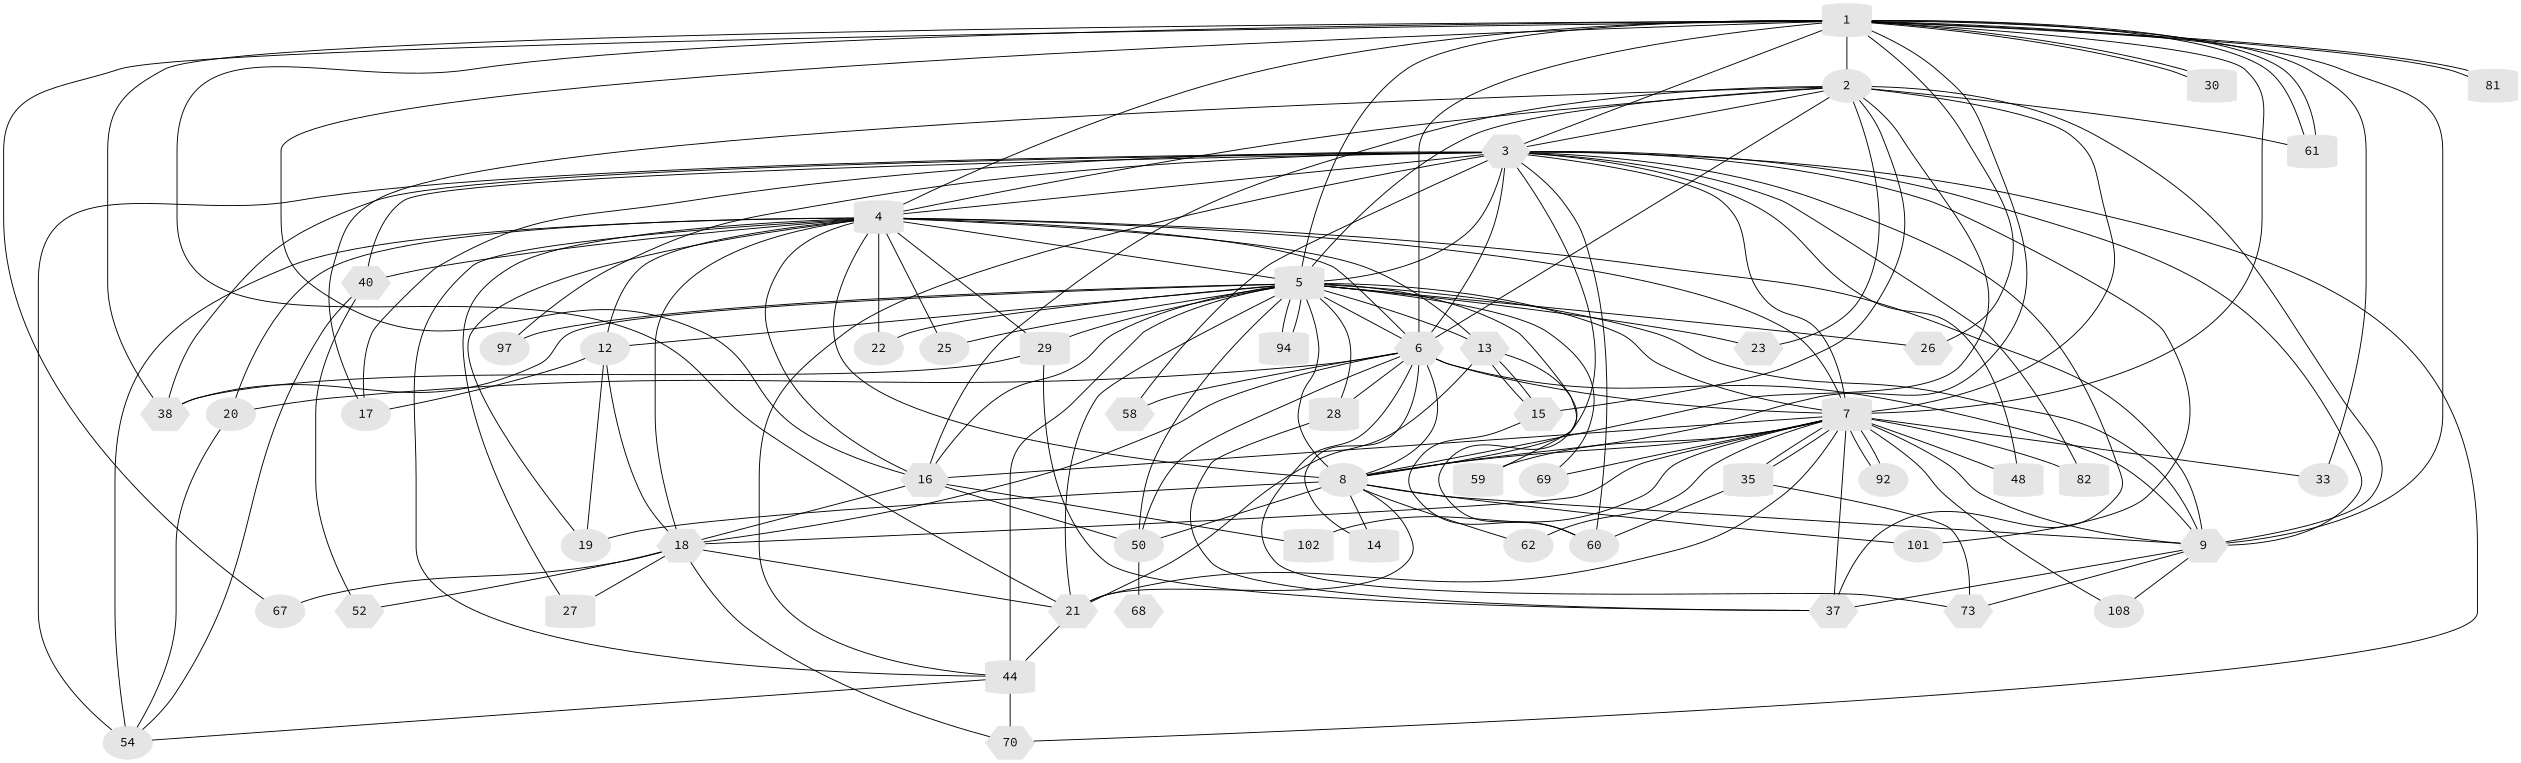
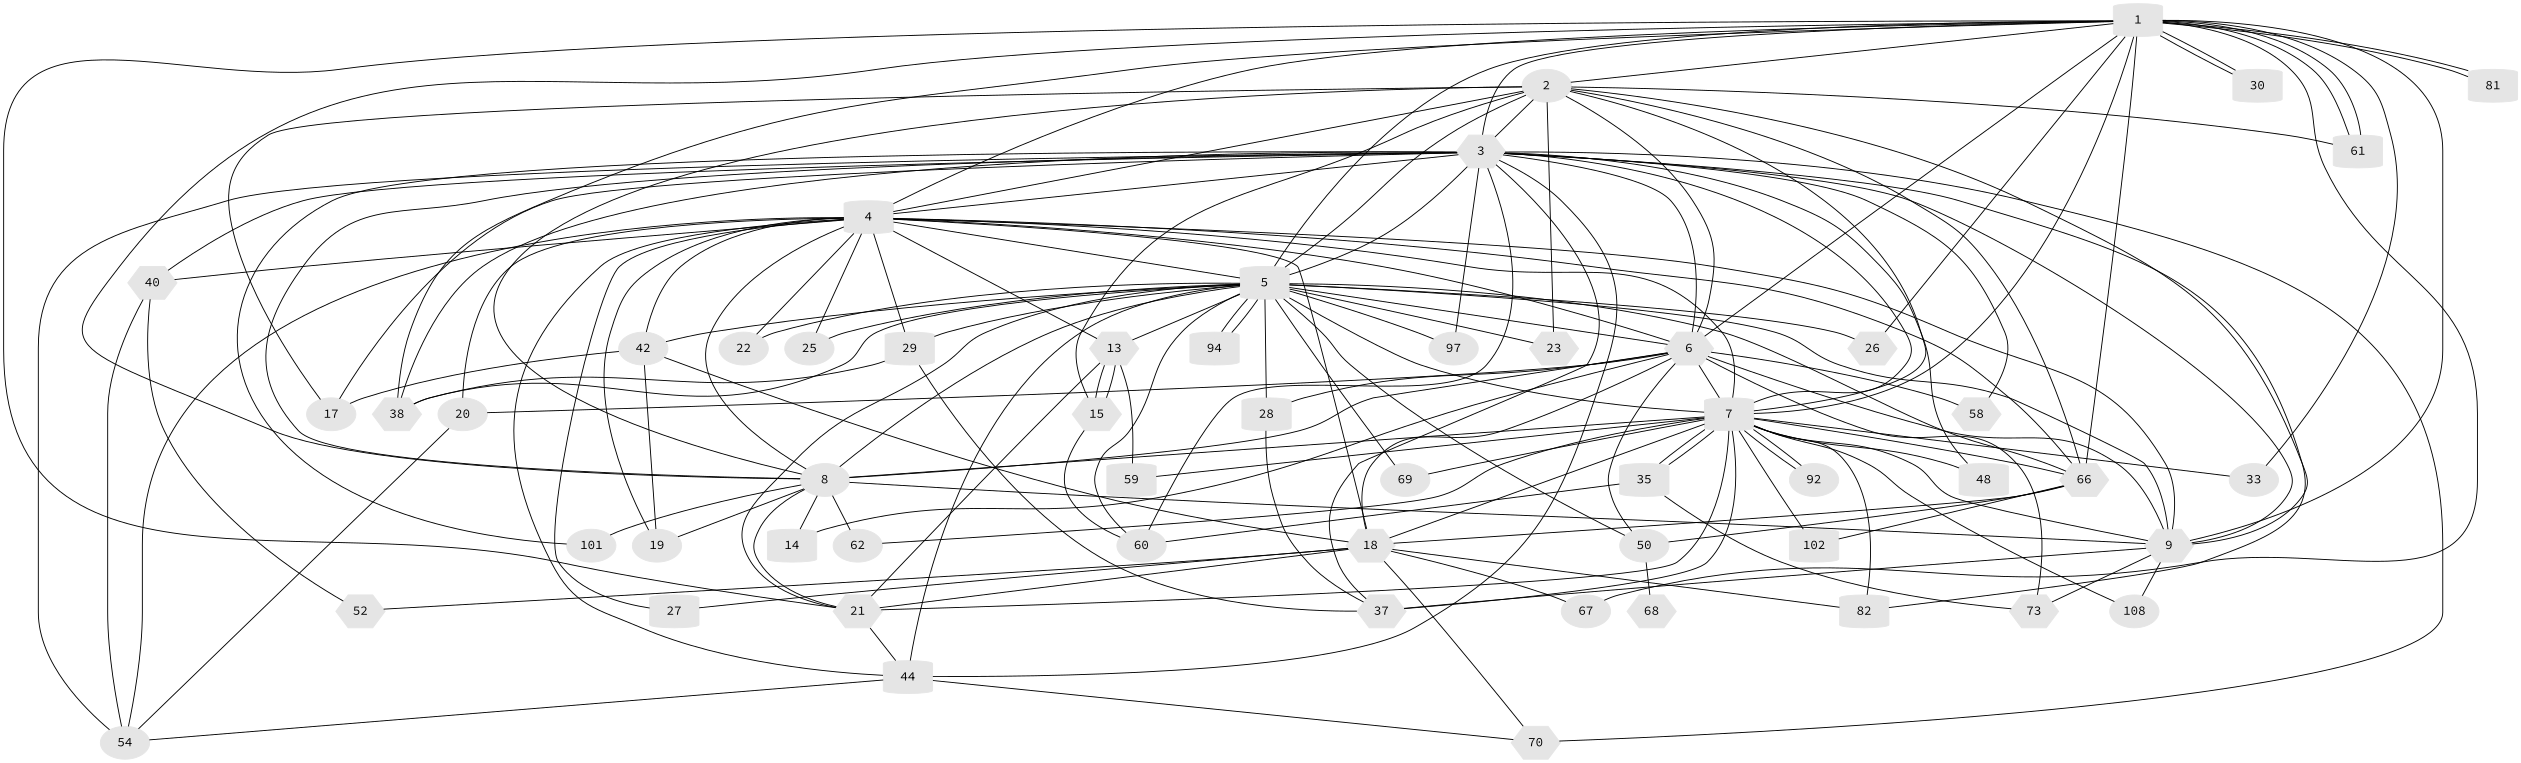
  graph {
    fontname="Source Code Pro"
    node [color=gray90 fontname="Source Code Pro" shape=ellipse style=filled]
    edge [fontname="Source Code Pro"]
    1 [shape=cylinder]
    2
    3 [shape=hexagon]
    4 [shape=cylinder]
    5 [shape=cylinder super="+11+87+76+71+99+100+10"]
    6 [shape=hexagon]
    7 [shape=cylinder]
    8
    9 [shape=hexagon]
-   16 [shape=hexagon super="+32"]
+   16 [shape=hexagon super="+32" label=66]
    21 [shape=hexagon super="+24+42+56"]
    26 [shape=hexagon]
    30 [shape=cylinder]
    33
    38 [shape=hexagon super="+63"]
    61 [shape=cylinder super="+80"]
    67
    81 [shape=cylinder]
    15 [shape=hexagon super="+46"]
    17 [super="+55"]
    23 [shape=hexagon]
    37 [shape=hexagon super="+84+64"]
    40 [shape=hexagon super="+93"]
    n24 [label=48 shape=cylinder]
    44 [shape=cylinder super="+49"]
    54 [super="+77"]
    58 [shape=hexagon]
    60
    70 [shape=hexagon]
    82 [shape=cylinder]
    97
    101
    29 [shape=cylinder]
-   12
+   12 [label=42]
    13 [shape=hexagon]
    18 [shape=hexagon super="+96+36+45+57"]
    19 [super="+31"]
    20
    22 [super="+34"]
    25
    27 [shape=cylinder]
    28 [shape=cylinder super="+83"]
    50 [super="+51"]
    69
    94 [shape=cylinder]
    14 [shape=cylinder]
    73 [shape=hexagon]
    35 [shape=cylinder super="+88"]
    59 [shape=cylinder super="+113"]
    62 [super="+86"]
    92
    102 [shape=cylinder]
    108
    52 [shape=hexagon]
    68 [shape=hexagon]
    1 -- 2
    1 -- 3
    1 -- 4
    1 -- 5 [weight=4]
    1 -- 6
    1 -- 7
    1 -- 8
    1 -- 9
    1 -- 16
    1 -- 21
    1 -- 26
    1 -- 30
    1 -- 30
    1 -- 33
    1 -- 38
    1 -- 61
    1 -- 61
    1 -- 67
    1 -- 81
    1 -- 81
    2 -- 3
    2 -- 4
    2 -- 5 [weight=2]
    2 -- 6
    2 -- 7
    2 -- 8
    2 -- 9
    2 -- 16
    2 -- 61
    2 -- 15
    2 -- 17
    2 -- 23
    3 -- 4
    3 -- 5 [weight=3]
    3 -- 6
    3 -- 7
    3 -- 8
    3 -- 9
    3 -- 38
    3 -- 17
    3 -- 37
    3 -- 40
    3 -- n24
    3 -- 44
    3 -- 54 [weight=2]
    3 -- 58
    3 -- 60
    3 -- 70
    3 -- 82
    3 -- 97
    3 -- 101
    4 -- 5 [weight=3]
    4 -- 6
    4 -- 7
    4 -- 8
    4 -- 9
    4 -- 16
    4 -- 40
    4 -- 44
    4 -- 54
    4 -- 29
    4 -- 12
    4 -- 13
    4 -- 18
    4 -- 19
    4 -- 20
    4 -- 22 [weight=2]
    4 -- 25
    4 -- 27
    5 -- 6 [weight=2]
    5 -- 7 [weight=3]
    5 -- 8 [weight=4]
    5 -- 9 [weight=3]
    5 -- 16 [weight=3]
    5 -- 21
    5 -- 26
    5 -- 38
    5 -- 23
    5 -- 44 [weight=3]
    5 -- 60
    5 -- 97
    5 -- 29
    5 -- 12
    5 -- 13 [weight=3]
    5 -- 22
    5 -- 25
    5 -- 28
    5 -- 50
    5 -- 69
    5 -- 94
    5 -- 94
    6 -- 7
    6 -- 8
    6 -- 9
    6 -- 58
    6 -- 18
    6 -- 20
    6 -- 28
    6 -- 50
    6 -- 14
    6 -- 73
    7 -- 8
    7 -- 9
    7 -- 16
    7 -- 21
    7 -- 33
    7 -- 37 [weight=2]
    7 -- n24
    7 -- 82
    7 -- 18
    7 -- 69
    7 -- 35
    7 -- 35
    7 -- 59
    7 -- 62 [weight=2]
    7 -- 92
    7 -- 92
    7 -- 102
    7 -- 108
    8 -- 9
    8 -- 21
    8 -- 101
    8 -- 19
-   8 -- 50
    8 -- 14
    8 -- 62
    9 -- 37
    9 -- 73
    9 -- 108
    16 -- 18
    16 -- 50
    16 -- 102
    21 -- 44
    15 -- 60
    40 -- 54
    40 -- 52
    44 -- 54
    44 -- 70
    29 -- 38
    29 -- 37
    12 -- 17
    12 -- 18
    12 -- 19
    13 -- 21
    13 -- 15
    13 -- 15
    13 -- 59 [weight=2]
    18 -- 21
    18 -- 67
    18 -- 70
+   18 -- 82
    18 -- 27
    18 -- 52
    20 -- 54
    28 -- 37
    50 -- 68 [weight=2]
    35 -- 60
    35 -- 73
  }
